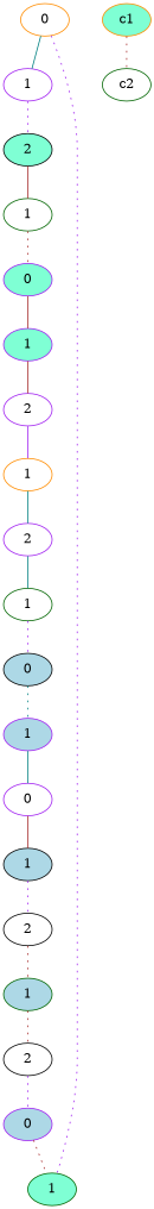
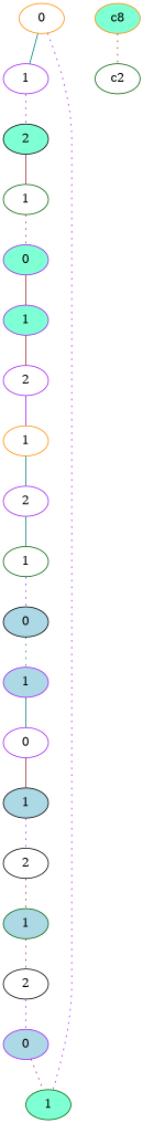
  graph {
    node [color=purple fillcolor=white style=filled]
    edge [color=brown style=dotted]
    n1 [color=darkorange label=0]
    n2 [label=1]
    n3 [color=darkgreen fillcolor=aquamarine label=1]
    n4 [color=black fillcolor=aquamarine label=2]
    n5 [color=darkgreen label=1]
    n6 [fillcolor=aquamarine label=0]
    n7 [fillcolor=aquamarine label=1]
    n8 [label=2]
    n9 [color=darkorange label=1]
    n10 [label=2]
    n11 [color=darkgreen label=1]
    n12 [color=black fillcolor=lightblue label=0]
    n13 [fillcolor=lightblue label=1]
    n14 [label=0]
    n15 [color=black fillcolor=lightblue label=1]
    n16 [color=black label=2]
    n17 [color=darkgreen fillcolor=lightblue label=1]
    n18 [color=black label=2]
    n19 [fillcolor=lightblue label=0]
-   c1 [color=darkorange fillcolor=aquamarine]
+   c1 [color=darkorange fillcolor=aquamarine label=c8]
    c2 [color=darkgreen]
    n1 -- n2 [color=teal style=solid]
    n1 -- n3 [color=purple]
    n2 -- n4 [color=purple]
    n4 -- n5 [style=solid]
    n5 -- n6
    n6 -- n7 [style=solid]
    n7 -- n8 [style=solid]
    n8 -- n9 [color=purple style=solid]
    n9 -- n10 [color=teal style=solid]
    n10 -- n11 [color=teal style=solid]
    n11 -- n12 [color=purple]
    n12 -- n13 [color=teal]
    n13 -- n14 [color=teal style=solid]
    n14 -- n15 [style=solid]
    n15 -- n16 [color=purple]
    n16 -- n17
    n17 -- n18
    n18 -- n19 [color=purple]
    n19 -- n3
    c1 -- c2
  }
